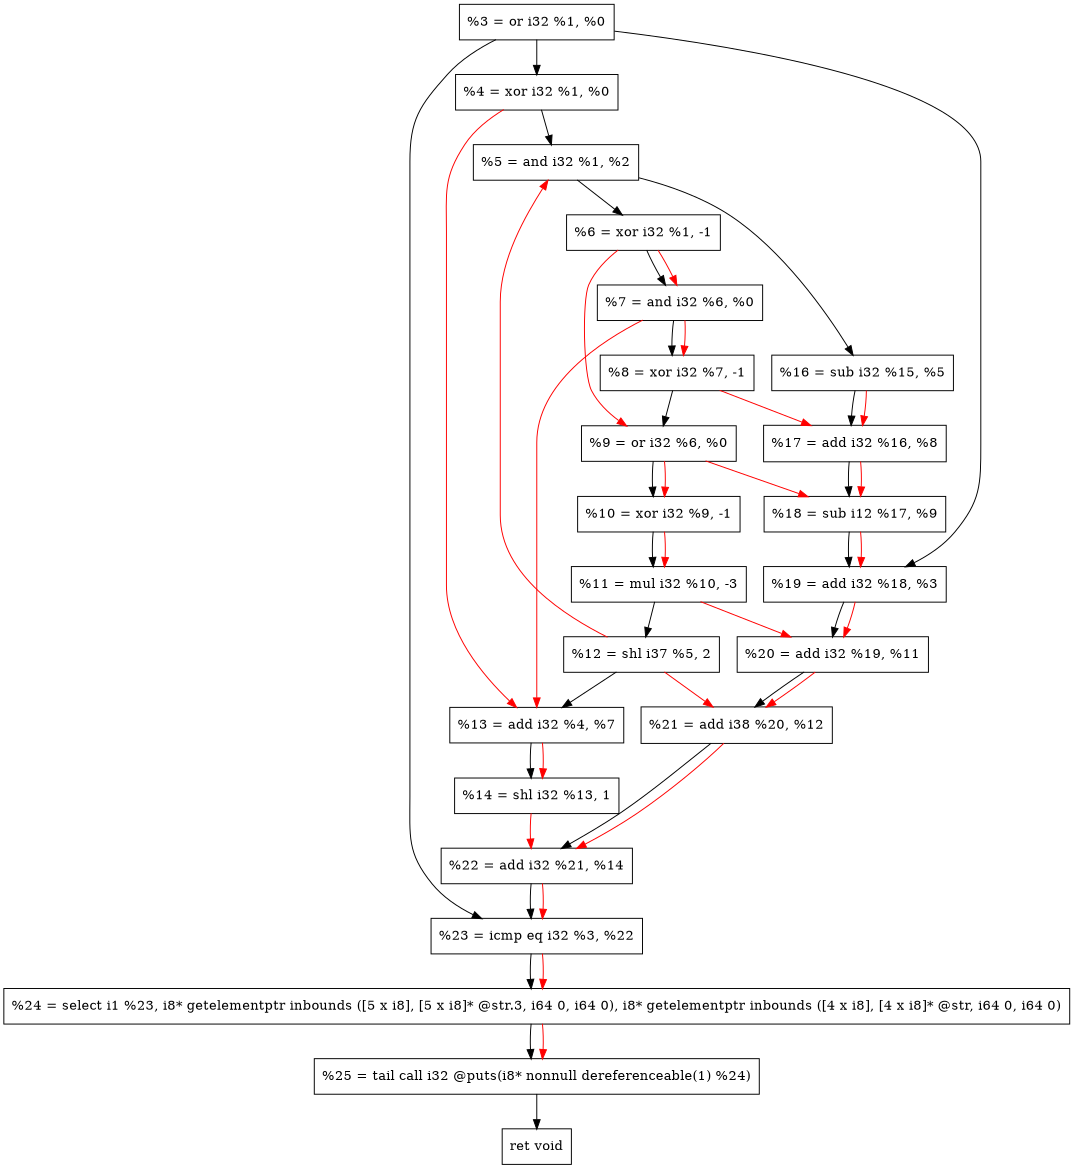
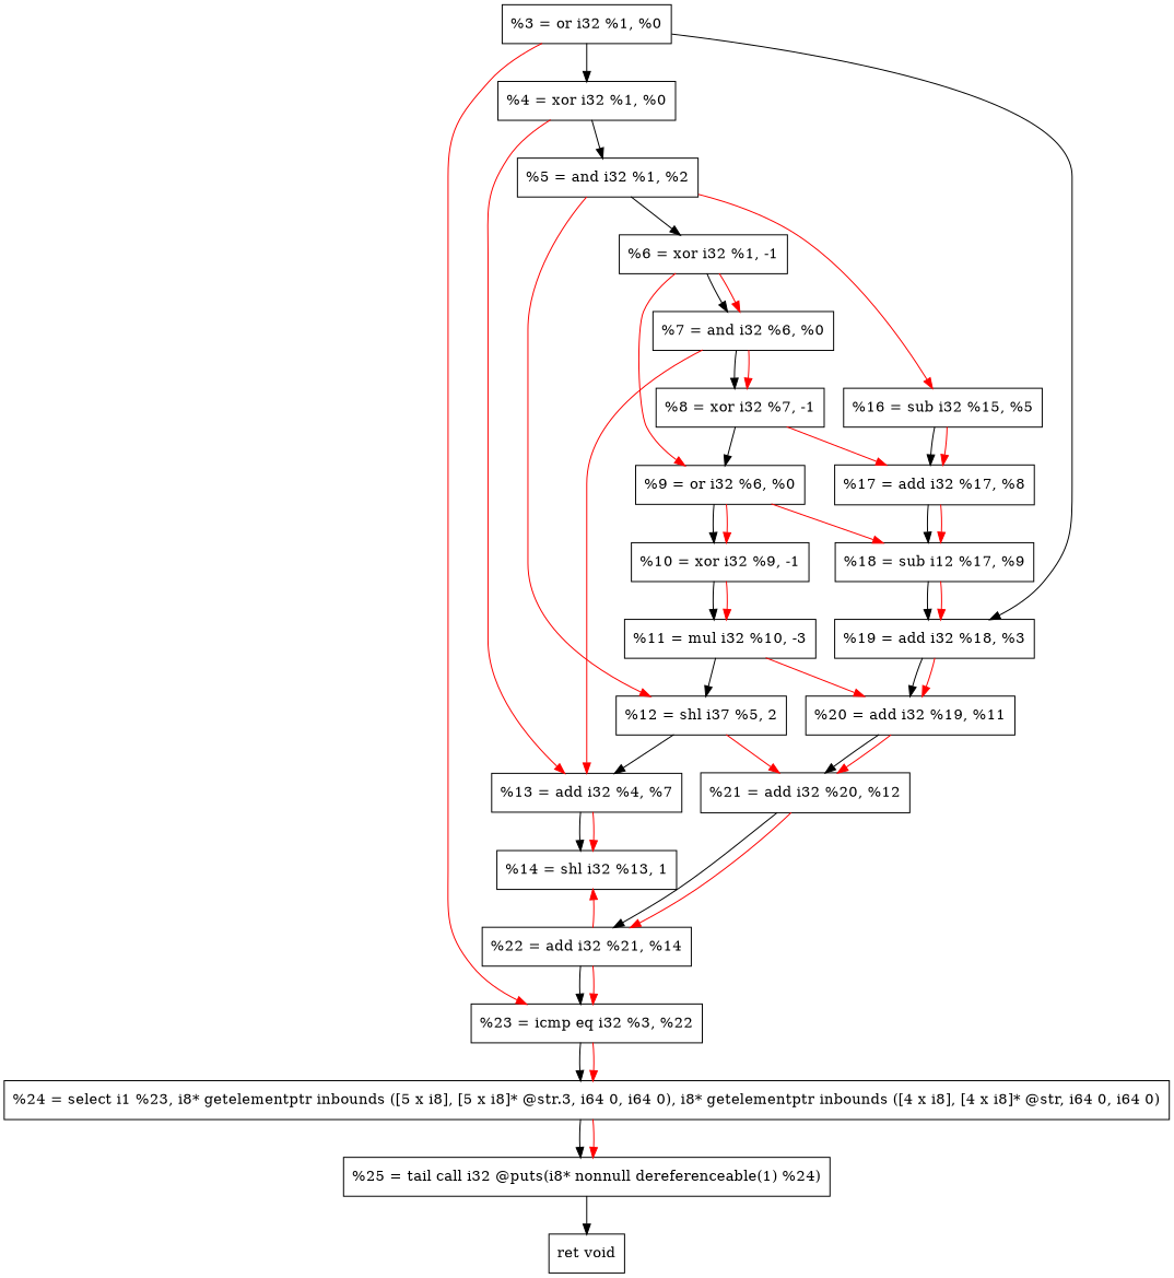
  digraph {
    node [shape=record]
    edge [color=red]
    n1 [label="  %3 = or i32 %1, %0"]
    n2 [label="  %4 = xor i32 %1, %0"]
    n3 [label="  %19 = add i32 %18, %3"]
    n4 [label="  %23 = icmp eq i32 %3, %22"]
    n5 [label="%5 = and i32 %1, %2"]
    n6 [label="  %13 = add i32 %4, %7"]
    n7 [label="  %20 = add i32 %19, %11"]
    n8 [label="  %24 = select i1 %23, i8* getelementptr inbounds ([5 x i8], [5 x i8]* @str.3, i64 0, i64 0), i8* getelementptr inbounds ([4 x i8], [4 x i8]* @str, i64 0, i64 0)"]
    n9 [label="  %6 = xor i32 %1, -1"]
    n10 [label="%12 = shl i37 %5, 2"]
    n11 [label="  %16 = sub i32 %15, %5"]
    n12 [label="  %14 = shl i32 %13, 1"]
    n13 [label="  %7 = and i32 %6, %0"]
    n14 [label="  %9 = or i32 %6, %0"]
-   n15 [label="%21 = add i38 %20, %12"]
-   n16 [label="  %17 = add i32 %16, %8"]
+   n15 [label="  %21 = add i32 %20, %12"]
+   n16 [label="%17 = add i32 %17, %8"]
    n17 [label="  %8 = xor i32 %7, -1"]
    n18 [label="  %10 = xor i32 %9, -1"]
    n19 [label="%18 = sub i12 %17, %9"]
    n20 [label="  %11 = mul i32 %10, -3"]
    n21 [label="  %22 = add i32 %21, %14"]
    n22 [label="  %25 = tail call i32 @puts(i8* nonnull dereferenceable(1) %24)"]
    n23 [label="  ret void"]
    n1 -> n2 [color=""]
    n1 -> n3 [color=black]
-   n1 -> n4 [color=black]
+   n1 -> n4
    n2 -> n5 [color=""]
    n2 -> n6
    n3 -> n7 [color=""]
    n3 -> n7
    n4 -> n8 [color=""]
    n4 -> n8
    n5 -> n9 [color=""]
-   n10 -> n5
-   n5 -> n11 [color=black]
+   n5 -> n10
+   n5 -> n11
    n6 -> n12 [color=""]
    n6 -> n12
    n7 -> n15 [color=""]
    n7 -> n15
    n8 -> n22 [color=""]
    n8 -> n22
    n9 -> n13 [color=""]
    n9 -> n13
    n9 -> n14
    n10 -> n6 [color=""]
    n10 -> n15
    n11 -> n16 [color=""]
    n11 -> n16
-   n12 -> n21
+   n21 -> n12
    n13 -> n6
    n13 -> n17 [color=""]
    n13 -> n17
    n14 -> n18 [color=""]
    n14 -> n18
    n14 -> n19
    n15 -> n21 [color=""]
    n15 -> n21
    n16 -> n19 [color=""]
    n16 -> n19
    n17 -> n14 [color=""]
    n17 -> n16
    n18 -> n20 [color=""]
    n18 -> n20
    n19 -> n3 [color=""]
    n19 -> n3
    n20 -> n7
    n20 -> n10 [color=""]
    n21 -> n4 [color=""]
    n21 -> n4
    n22 -> n23 [color=""]
  }
